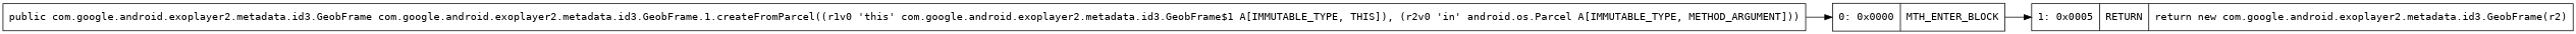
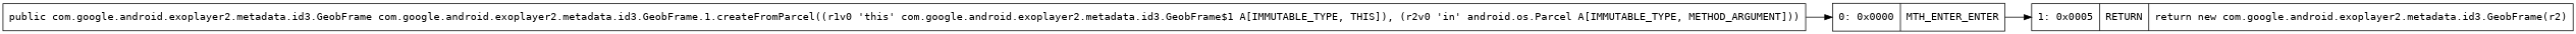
  digraph {
    rankdir=LR
    fontname="DejaVu Sans Mono"
    node [shape=record fontname="DejaVu Sans Mono"]
    edge [fontname="DejaVu Sans Mono"]
-   n1 [label="{0\:\ 0x0000|MTH_ENTER_BLOCK\l}"]
+   n1 [label="{0\:\ 0x0000|MTH_ENTER_ENTER\l}"]
    n2 [label="{1\:\ 0x0005|RETURN\l|return new com.google.android.exoplayer2.metadata.id3.GeobFrame(r2)\l}"]
    n3 [label="{public com.google.android.exoplayer2.metadata.id3.GeobFrame com.google.android.exoplayer2.metadata.id3.GeobFrame.1.createFromParcel((r1v0 'this' com.google.android.exoplayer2.metadata.id3.GeobFrame$1 A[IMMUTABLE_TYPE, THIS]), (r2v0 'in' android.os.Parcel A[IMMUTABLE_TYPE, METHOD_ARGUMENT])) }"]
    n1 -> n2
    n3 -> n1
  }
